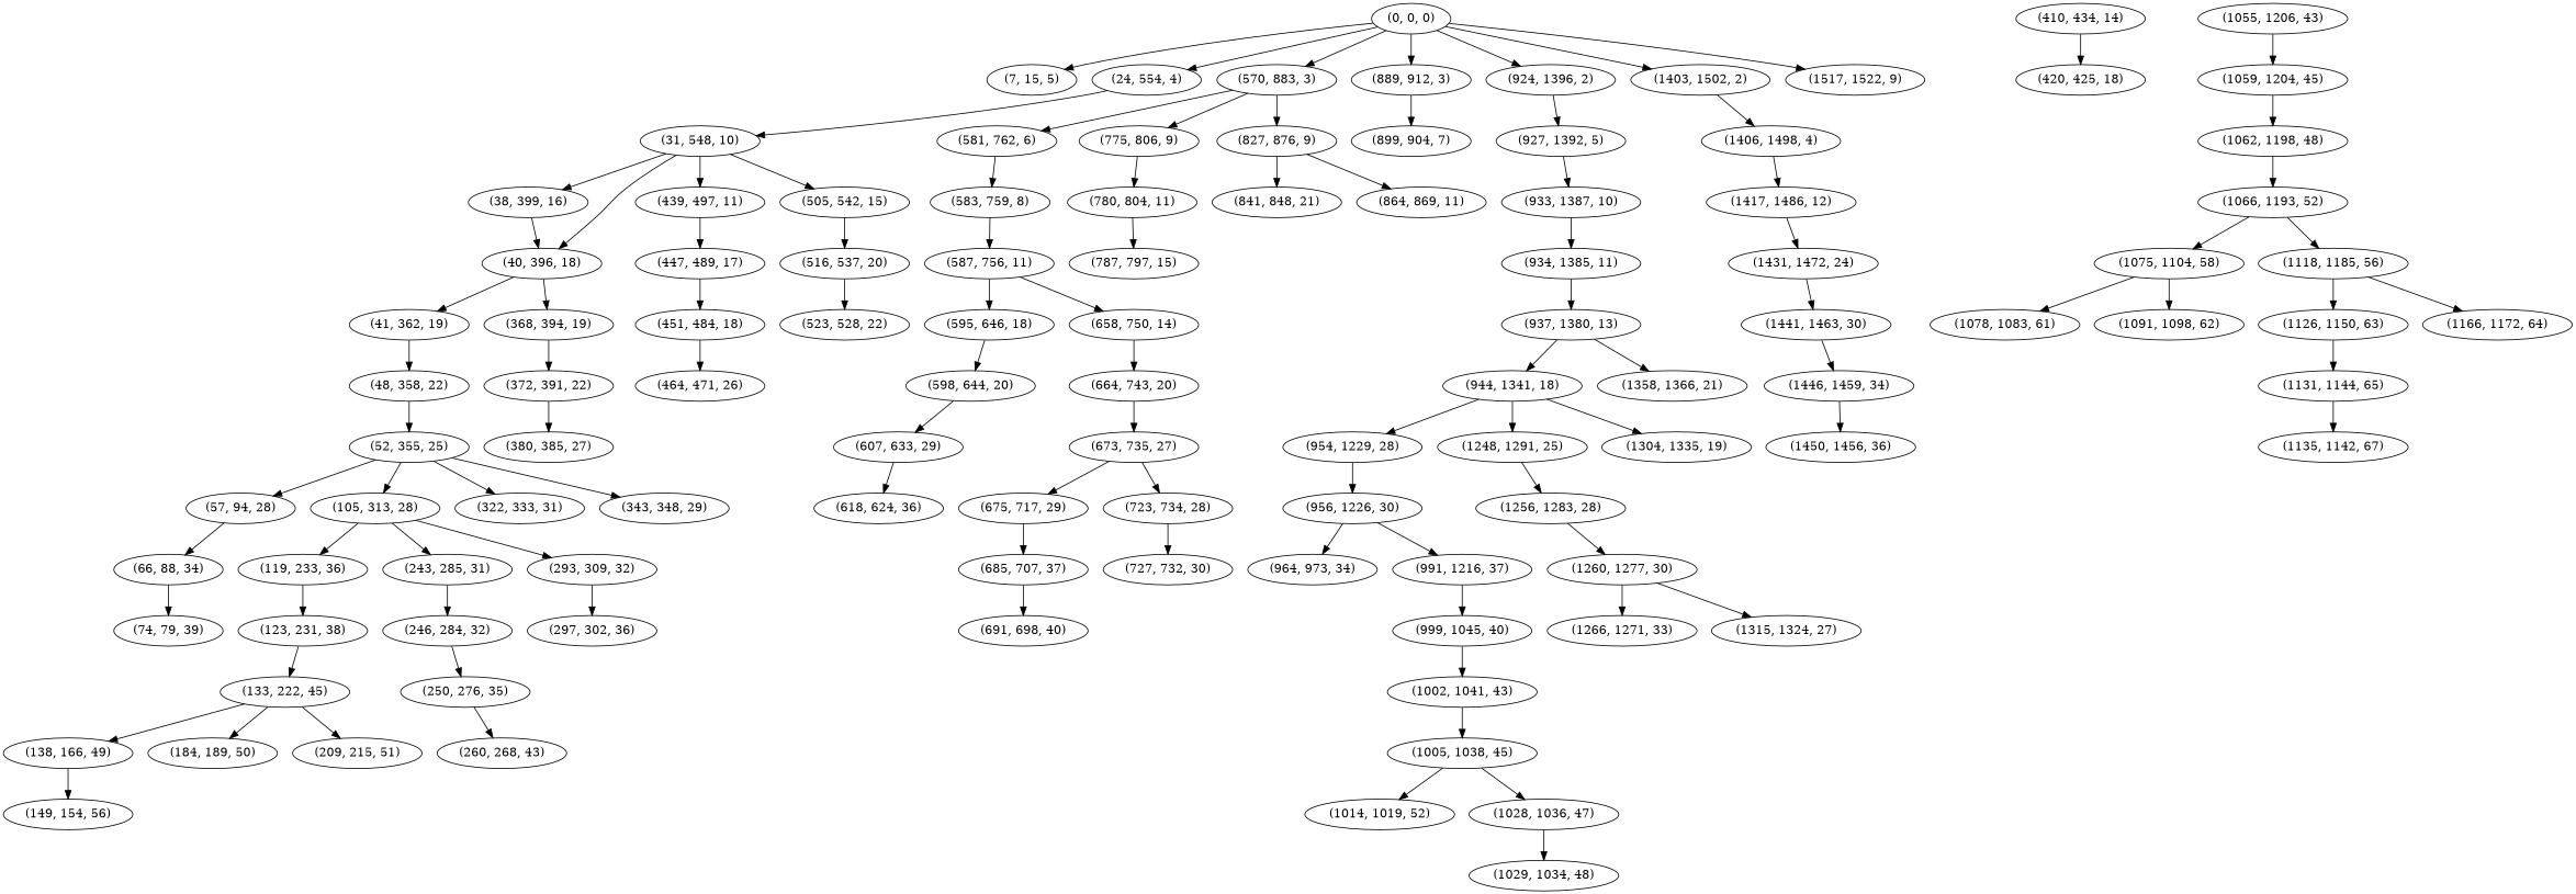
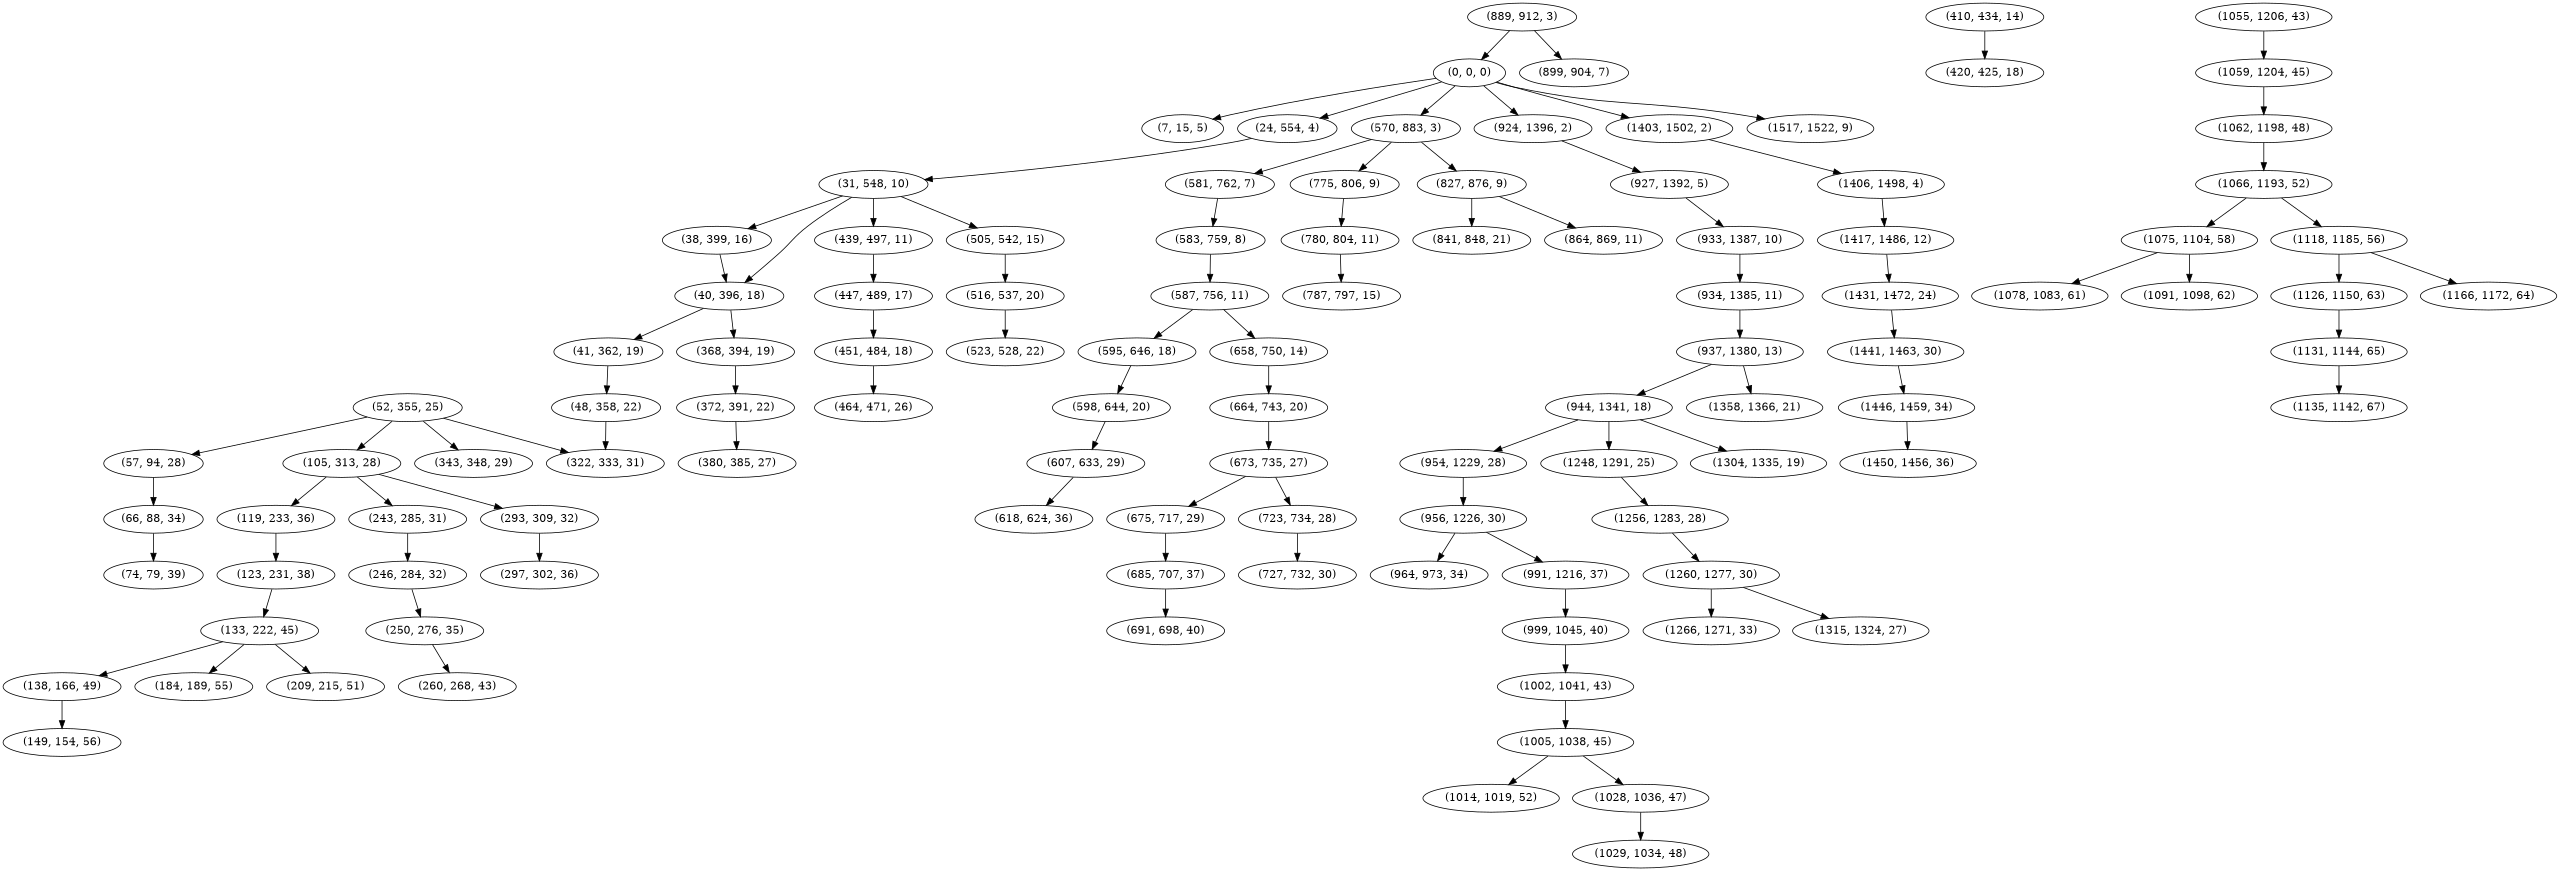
  digraph {
    "(0, 0, 0)"
    "(7, 15, 5)"
    "(24, 554, 4)"
    "(570, 883, 3)"
    "(889, 912, 3)"
    "(924, 1396, 2)"
    "(1403, 1502, 2)"
    "(1517, 1522, 9)"
    "(31, 548, 10)"
-   "(581, 762, 7)" [label="(581, 762, 6)"]
+   "(581, 762, 7)"
    "(775, 806, 9)"
    "(827, 876, 9)"
    "(899, 904, 7)"
    "(927, 1392, 5)"
    "(1406, 1498, 4)"
    "(38, 399, 16)"
    "(439, 497, 11)"
    "(505, 542, 15)"
    "(40, 396, 18)"
    "(410, 434, 14)"
    "(420, 425, 18)"
    "(447, 489, 17)"
    "(516, 537, 20)"
    "(41, 362, 19)"
    "(368, 394, 19)"
    "(48, 358, 22)"
    "(372, 391, 22)"
    "(52, 355, 25)"
    "(57, 94, 28)"
    "(105, 313, 28)"
    "(322, 333, 31)"
    "(343, 348, 29)"
    n33 [label="(66, 88, 34)"]
    "(119, 233, 36)"
    "(243, 285, 31)"
    "(293, 309, 32)"
    "(74, 79, 39)"
    "(123, 231, 38)"
    "(246, 284, 32)"
    "(297, 302, 36)"
    "(133, 222, 45)"
    "(138, 166, 49)"
-   "(184, 189, 55)" [label="(184, 189, 50)"]
+   "(184, 189, 55)"
    "(209, 215, 51)"
    "(149, 154, 56)"
    "(250, 276, 35)"
    "(260, 268, 43)"
    "(380, 385, 27)"
    "(451, 484, 18)"
    "(464, 471, 26)"
    "(523, 528, 22)"
    "(583, 759, 8)"
    "(780, 804, 11)"
    "(841, 848, 21)"
    "(864, 869, 11)"
    "(587, 756, 11)"
    "(595, 646, 18)"
    "(658, 750, 14)"
    "(598, 644, 20)"
    "(664, 743, 20)"
    "(607, 633, 29)"
    "(618, 624, 36)"
    "(673, 735, 27)"
    "(675, 717, 29)"
    "(723, 734, 28)"
    "(685, 707, 37)"
    "(727, 732, 30)"
    "(691, 698, 40)"
    "(787, 797, 15)"
    "(933, 1387, 10)"
    "(934, 1385, 11)"
    "(937, 1380, 13)"
    "(944, 1341, 18)"
    "(1358, 1366, 21)"
    "(954, 1229, 28)"
    "(1248, 1291, 25)"
    "(1304, 1335, 19)"
    "(956, 1226, 30)"
    "(1256, 1283, 28)"
    "(964, 973, 34)"
    "(991, 1216, 37)"
    "(999, 1045, 40)"
    "(1002, 1041, 43)"
    "(1005, 1038, 45)"
    "(1014, 1019, 52)"
    "(1028, 1036, 47)"
    "(1029, 1034, 48)"
    "(1055, 1206, 43)"
    "(1059, 1204, 45)"
    "(1062, 1198, 48)"
    "(1066, 1193, 52)"
    "(1075, 1104, 58)"
    "(1118, 1185, 56)"
    "(1078, 1083, 61)"
    "(1091, 1098, 62)"
    "(1126, 1150, 63)"
    "(1166, 1172, 64)"
    "(1131, 1144, 65)"
    "(1135, 1142, 67)"
    "(1260, 1277, 30)"
    "(1266, 1271, 33)"
    "(1315, 1324, 27)"
    "(1417, 1486, 12)"
    "(1431, 1472, 24)"
    "(1441, 1463, 30)"
    "(1446, 1459, 34)"
    "(1450, 1456, 36)"
    "(0, 0, 0)" -> "(7, 15, 5)"
    "(0, 0, 0)" -> "(24, 554, 4)"
    "(0, 0, 0)" -> "(570, 883, 3)"
-   "(0, 0, 0)" -> "(889, 912, 3)"
+   "(889, 912, 3)" -> "(0, 0, 0)"
    "(0, 0, 0)" -> "(924, 1396, 2)"
    "(0, 0, 0)" -> "(1403, 1502, 2)"
    "(0, 0, 0)" -> "(1517, 1522, 9)"
    "(24, 554, 4)" -> "(31, 548, 10)"
    "(570, 883, 3)" -> "(581, 762, 7)"
    "(570, 883, 3)" -> "(775, 806, 9)"
    "(570, 883, 3)" -> "(827, 876, 9)"
    "(889, 912, 3)" -> "(899, 904, 7)"
    "(924, 1396, 2)" -> "(927, 1392, 5)"
    "(1403, 1502, 2)" -> "(1406, 1498, 4)"
    "(31, 548, 10)" -> "(38, 399, 16)"
    "(31, 548, 10)" -> "(439, 497, 11)"
    "(31, 548, 10)" -> "(505, 542, 15)"
    "(31, 548, 10)" -> "(40, 396, 18)"
    "(581, 762, 7)" -> "(583, 759, 8)"
    "(775, 806, 9)" -> "(780, 804, 11)"
    "(827, 876, 9)" -> "(841, 848, 21)"
    "(827, 876, 9)" -> "(864, 869, 11)"
    "(927, 1392, 5)" -> "(933, 1387, 10)"
    "(1406, 1498, 4)" -> "(1417, 1486, 12)"
    "(38, 399, 16)" -> "(40, 396, 18)"
    "(439, 497, 11)" -> "(447, 489, 17)"
    "(505, 542, 15)" -> "(516, 537, 20)"
    "(40, 396, 18)" -> "(41, 362, 19)"
    "(40, 396, 18)" -> "(368, 394, 19)"
    "(410, 434, 14)" -> "(420, 425, 18)"
    "(447, 489, 17)" -> "(451, 484, 18)"
    "(516, 537, 20)" -> "(523, 528, 22)"
    "(41, 362, 19)" -> "(48, 358, 22)"
    "(368, 394, 19)" -> "(372, 391, 22)"
-   "(48, 358, 22)" -> "(52, 355, 25)"
+   "(48, 358, 22)" -> "(322, 333, 31)"
    "(372, 391, 22)" -> "(380, 385, 27)"
    "(52, 355, 25)" -> "(57, 94, 28)"
    "(52, 355, 25)" -> "(105, 313, 28)"
    "(52, 355, 25)" -> "(322, 333, 31)"
    "(52, 355, 25)" -> "(343, 348, 29)"
    "(57, 94, 28)" -> n33
    "(105, 313, 28)" -> "(119, 233, 36)"
    "(105, 313, 28)" -> "(243, 285, 31)"
    "(105, 313, 28)" -> "(293, 309, 32)"
    n33 -> "(74, 79, 39)"
    "(119, 233, 36)" -> "(123, 231, 38)"
    "(243, 285, 31)" -> "(246, 284, 32)"
    "(293, 309, 32)" -> "(297, 302, 36)"
    "(123, 231, 38)" -> "(133, 222, 45)"
    "(246, 284, 32)" -> "(250, 276, 35)"
    "(133, 222, 45)" -> "(138, 166, 49)"
    "(133, 222, 45)" -> "(184, 189, 55)"
    "(133, 222, 45)" -> "(209, 215, 51)"
    "(138, 166, 49)" -> "(149, 154, 56)"
    "(250, 276, 35)" -> "(260, 268, 43)"
    "(451, 484, 18)" -> "(464, 471, 26)"
    "(583, 759, 8)" -> "(587, 756, 11)"
    "(780, 804, 11)" -> "(787, 797, 15)"
    "(587, 756, 11)" -> "(595, 646, 18)"
    "(587, 756, 11)" -> "(658, 750, 14)"
    "(595, 646, 18)" -> "(598, 644, 20)"
    "(658, 750, 14)" -> "(664, 743, 20)"
    "(598, 644, 20)" -> "(607, 633, 29)"
    "(664, 743, 20)" -> "(673, 735, 27)"
    "(607, 633, 29)" -> "(618, 624, 36)"
    "(673, 735, 27)" -> "(675, 717, 29)"
    "(673, 735, 27)" -> "(723, 734, 28)"
    "(675, 717, 29)" -> "(685, 707, 37)"
    "(723, 734, 28)" -> "(727, 732, 30)"
    "(685, 707, 37)" -> "(691, 698, 40)"
    "(933, 1387, 10)" -> "(934, 1385, 11)"
    "(934, 1385, 11)" -> "(937, 1380, 13)"
    "(937, 1380, 13)" -> "(944, 1341, 18)"
    "(937, 1380, 13)" -> "(1358, 1366, 21)"
    "(944, 1341, 18)" -> "(954, 1229, 28)"
    "(944, 1341, 18)" -> "(1248, 1291, 25)"
    "(944, 1341, 18)" -> "(1304, 1335, 19)"
    "(954, 1229, 28)" -> "(956, 1226, 30)"
    "(1248, 1291, 25)" -> "(1256, 1283, 28)"
    "(956, 1226, 30)" -> "(964, 973, 34)"
    "(956, 1226, 30)" -> "(991, 1216, 37)"
    "(1256, 1283, 28)" -> "(1260, 1277, 30)"
    "(991, 1216, 37)" -> "(999, 1045, 40)"
    "(999, 1045, 40)" -> "(1002, 1041, 43)"
    "(1002, 1041, 43)" -> "(1005, 1038, 45)"
    "(1005, 1038, 45)" -> "(1014, 1019, 52)"
    "(1005, 1038, 45)" -> "(1028, 1036, 47)"
    "(1028, 1036, 47)" -> "(1029, 1034, 48)"
    "(1055, 1206, 43)" -> "(1059, 1204, 45)"
    "(1059, 1204, 45)" -> "(1062, 1198, 48)"
    "(1062, 1198, 48)" -> "(1066, 1193, 52)"
    "(1066, 1193, 52)" -> "(1075, 1104, 58)"
    "(1066, 1193, 52)" -> "(1118, 1185, 56)"
    "(1075, 1104, 58)" -> "(1078, 1083, 61)"
    "(1075, 1104, 58)" -> "(1091, 1098, 62)"
    "(1118, 1185, 56)" -> "(1126, 1150, 63)"
    "(1118, 1185, 56)" -> "(1166, 1172, 64)"
    "(1126, 1150, 63)" -> "(1131, 1144, 65)"
    "(1131, 1144, 65)" -> "(1135, 1142, 67)"
    "(1260, 1277, 30)" -> "(1266, 1271, 33)"
    "(1260, 1277, 30)" -> "(1315, 1324, 27)"
    "(1417, 1486, 12)" -> "(1431, 1472, 24)"
    "(1431, 1472, 24)" -> "(1441, 1463, 30)"
    "(1441, 1463, 30)" -> "(1446, 1459, 34)"
    "(1446, 1459, 34)" -> "(1450, 1456, 36)"
  }
